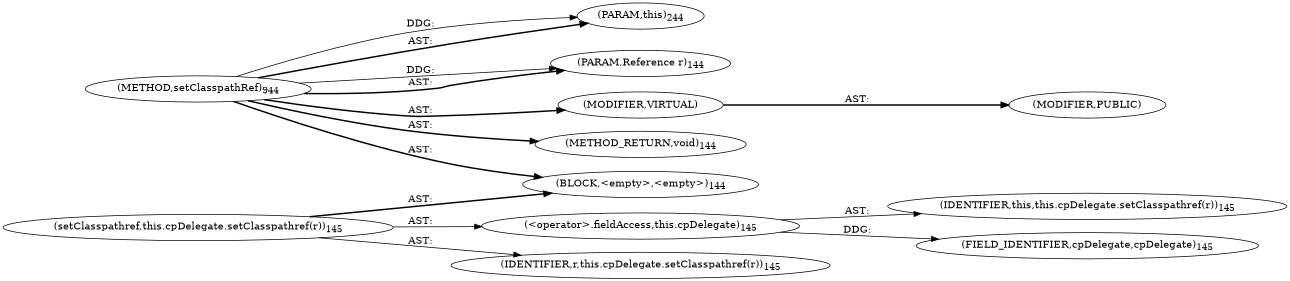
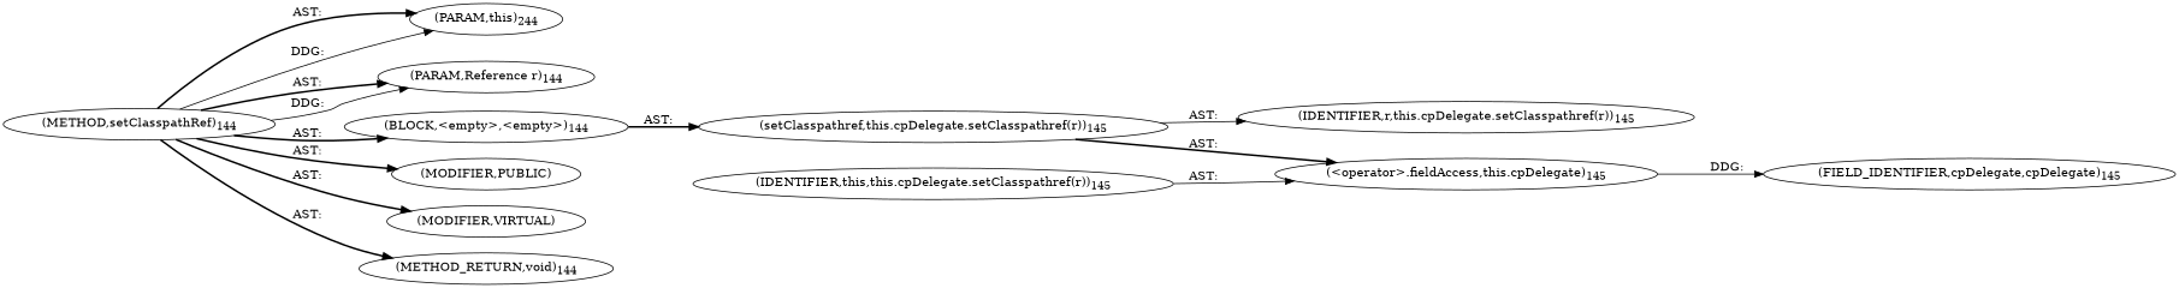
  digraph {
    fontname="DejaVu Serif"
    rankdir=LR
    node [fontname="DejaVu Serif"]
    edge [fontname="DejaVu Serif" style=bold]
-   n1 [label=<(METHOD,setClasspathRef)<SUB>944</SUB>>]
+   n1 [label=<(METHOD,setClasspathRef)<SUB>144</SUB>>]
    n2 [label=<(PARAM,this)<SUB>244</SUB>>]
    n3 [label=<(PARAM,Reference r)<SUB>144</SUB>>]
    n4 [label=<(BLOCK,&lt;empty&gt;,&lt;empty&gt;)<SUB>144</SUB>>]
    n5 [label=<(MODIFIER,PUBLIC)>]
    n6 [label=<(MODIFIER,VIRTUAL)>]
    n7 [label=<(METHOD_RETURN,void)<SUB>144</SUB>>]
    n8 [label=<(setClasspathref,this.cpDelegate.setClasspathref(r))<SUB>145</SUB>>]
    n9 [label=<(&lt;operator&gt;.fieldAccess,this.cpDelegate)<SUB>145</SUB>>]
    n10 [label=<(IDENTIFIER,r,this.cpDelegate.setClasspathref(r))<SUB>145</SUB>>]
    n11 [label=<(IDENTIFIER,this,this.cpDelegate.setClasspathref(r))<SUB>145</SUB>>]
    n12 [label=<(FIELD_IDENTIFIER,cpDelegate,cpDelegate)<SUB>145</SUB>>]
    n1 -> n2 [label="AST: "]
    n1 -> n2 [label="DDG: " style=solid]
    n1 -> n3 [label="AST: "]
    n1 -> n3 [label="DDG: " style=solid]
    n1 -> n4 [label="AST: "]
-   n6 -> n5 [label="AST: "]
+   n1 -> n5 [label="AST: "]
    n1 -> n6 [label="AST: "]
    n1 -> n7 [label="AST: "]
-   n8 -> n4 [label="AST: "]
-   n8 -> n9 [label="AST: " style=solid]
+   n4 -> n8 [label="AST: "]
+   n8 -> n9 [label="AST: "]
    n8 -> n10 [label="AST: " style=solid]
-   n9 -> n11 [label="AST: " style=solid]
+   n11 -> n9 [label="AST: " style=solid]
    n9 -> n12 [label="DDG: " style=solid]
  }
